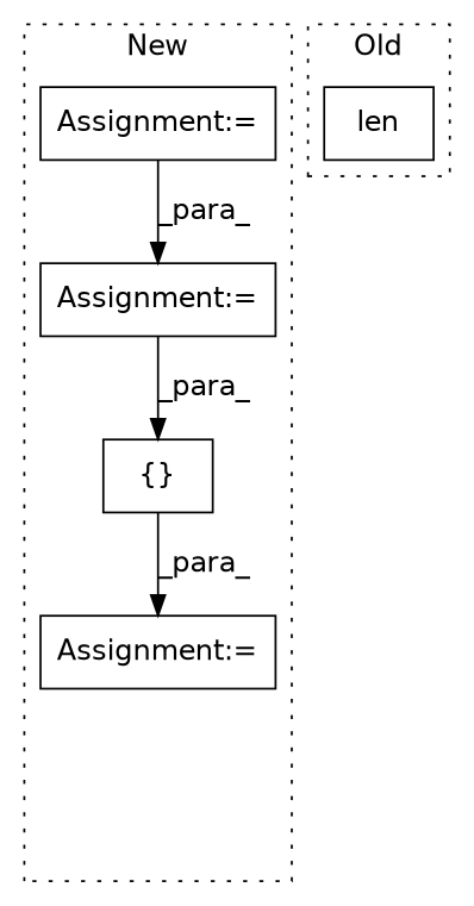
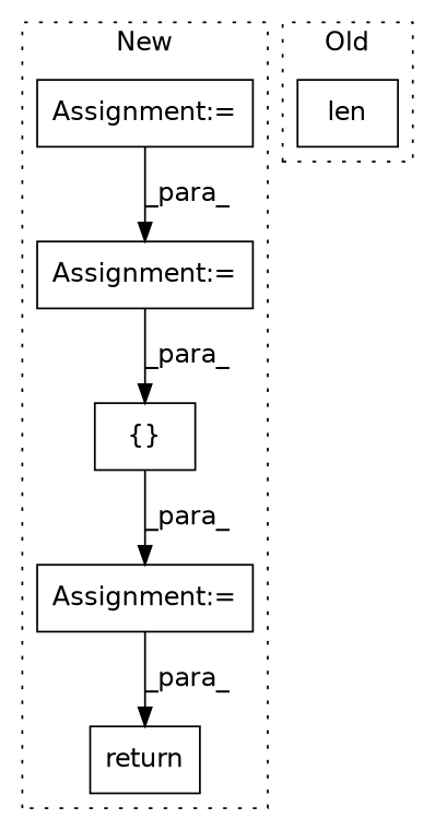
  digraph {
    fontname="DejaVu Sans"
    node [a=7 l=1 shape=box fontname="DejaVu Sans"]
    edge [fontname="DejaVu Sans"]
+   n1 [a=41 l=7 label=return s=17064]
    n2 [label="Assignment:=" s=17040]
    n3 [a=4 l="1,1" label="{}" s="16822,16833"]
    n4 [label="Assignment:=" s=16664]
    n5 [label="Assignment:=" s=16743]
    n6 [a=32 l="4,1" label=len s="17547,17570"]
    subgraph cluster_1 {
      label=New
      style=dotted
+     n1
      n2
      n3
      n4
      n5
    }
    subgraph cluster_2 {
      label=Old
      style=dotted
      n6
    }
+   n2 -> n1 [label=_para_]
    n3 -> n2 [label=_para_]
    n4 -> n5 [label=_para_]
    n5 -> n3 [label=_para_]
  }
